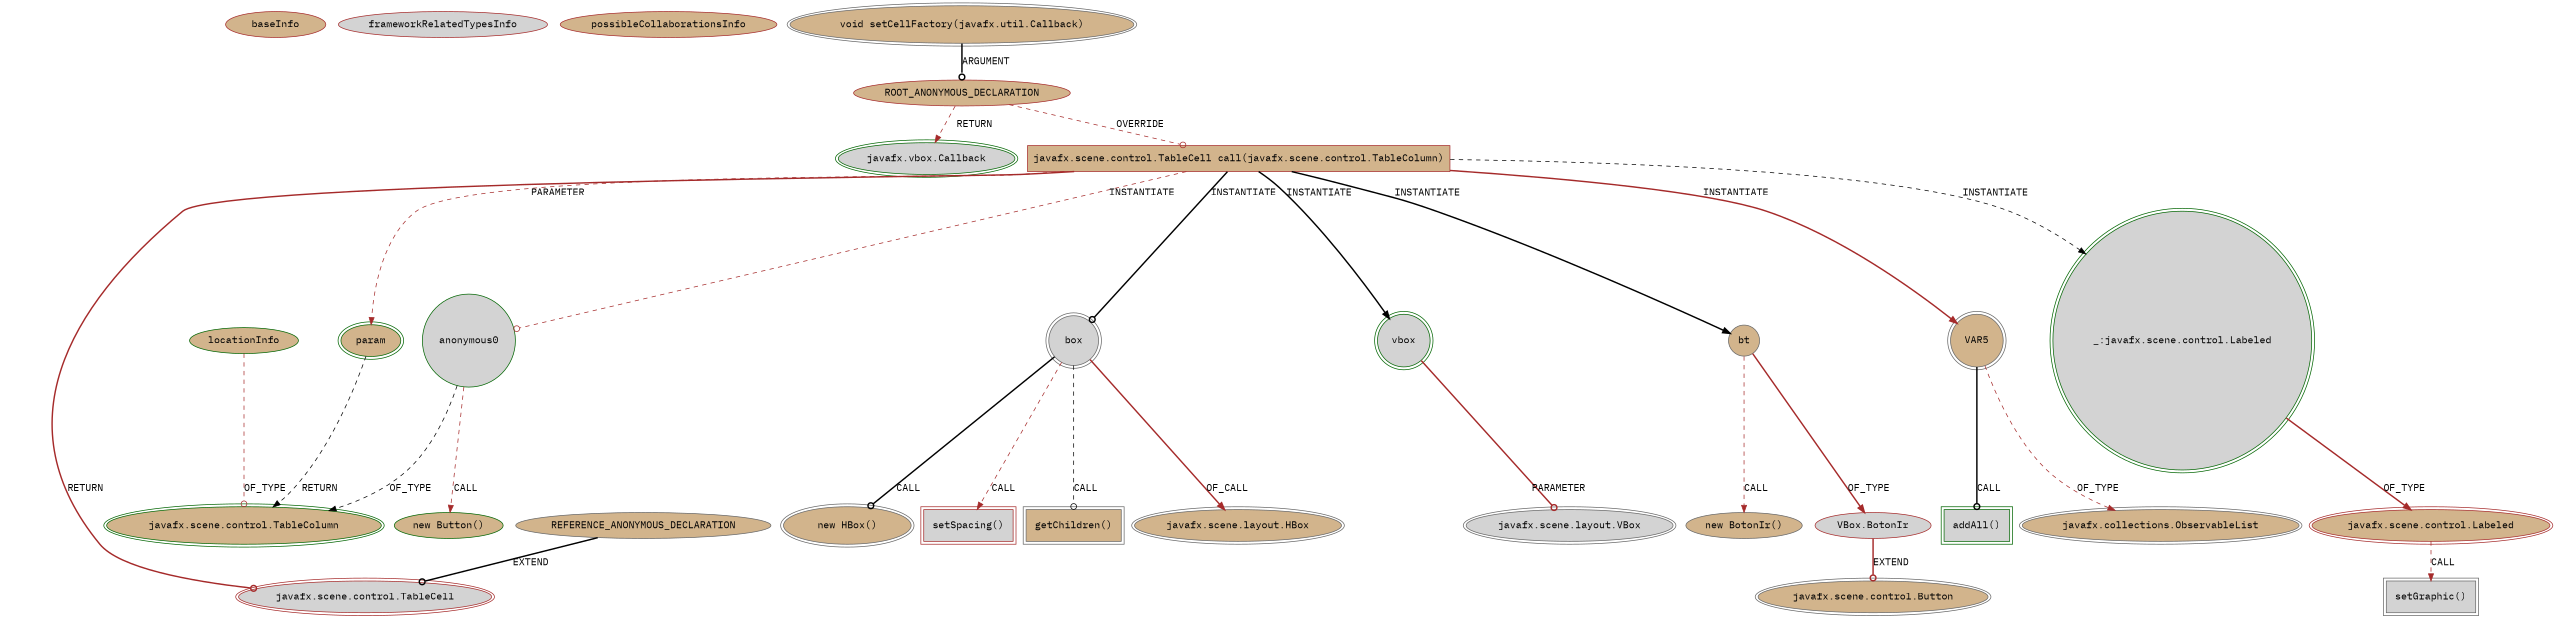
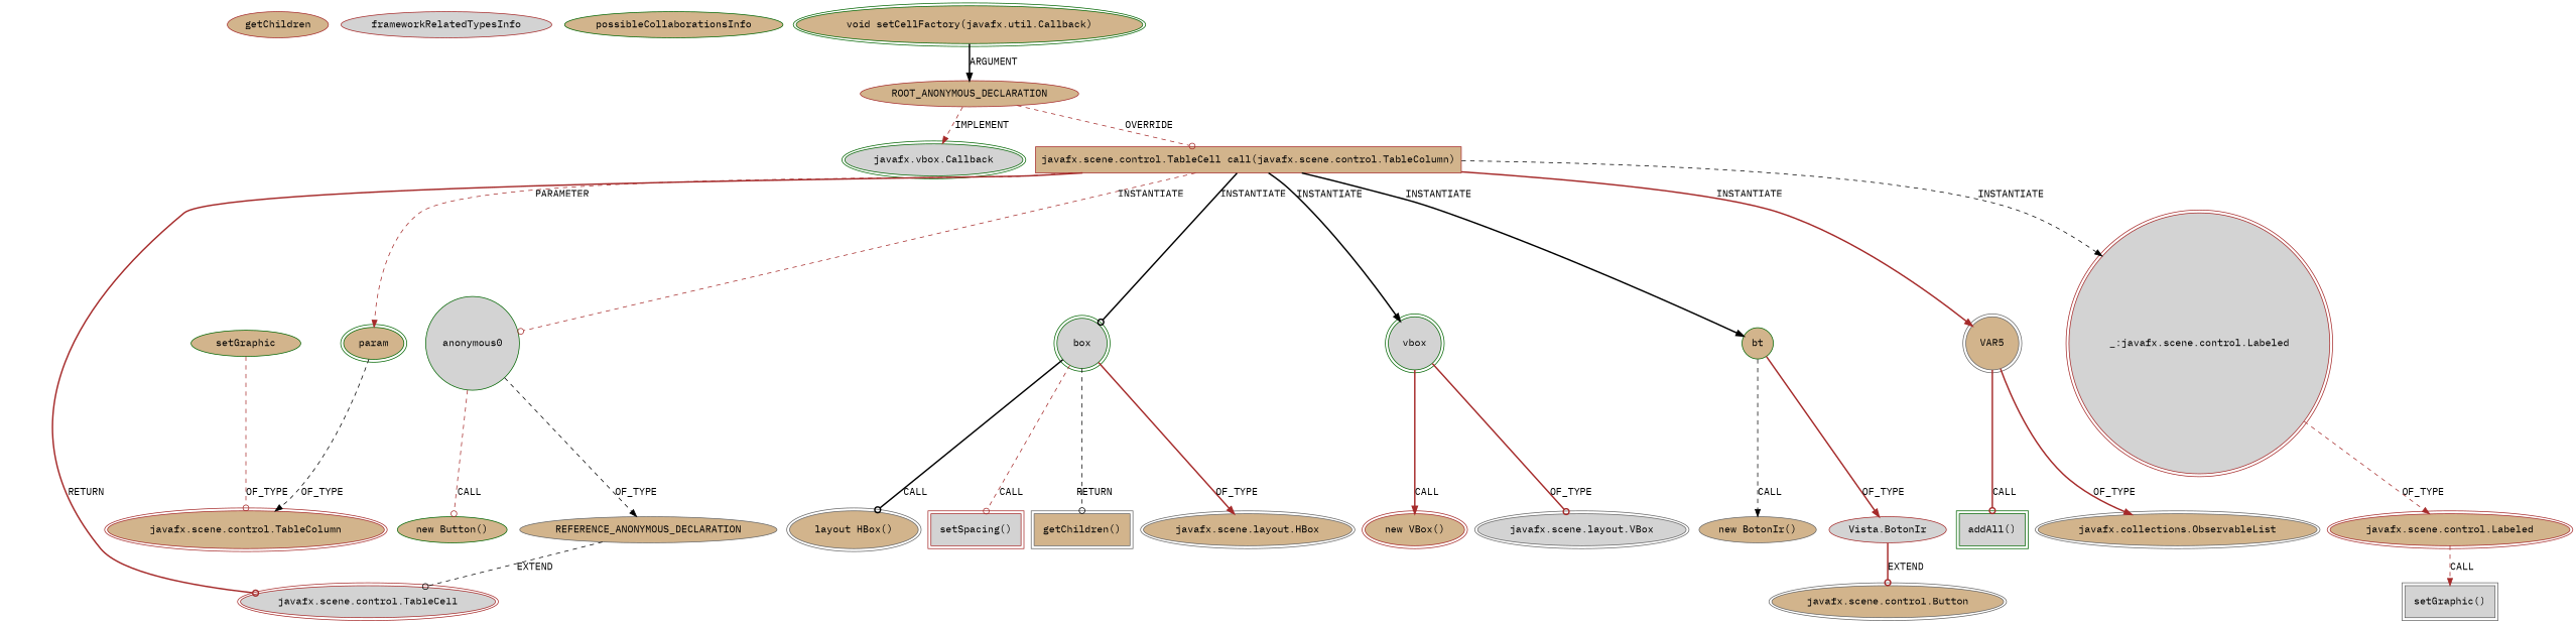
  digraph {
    fontname="IBM Plex Mono"
    node [color=darkgreen fillcolor=tan fontname="IBM Plex Mono" style=filled isFrameworkType=true peripheries=2 vertexType=FRAMEWORK_CLASS_TYPE]
    edge [arrowhead=normal color=brown fontname="IBM Plex Mono" style=dashed]
-   baseInfo [category=extension_graph color=brown graphId=2718 isAnonymous=true possibleRelation=true isFrameworkType="" peripheries="" vertexType=""]
+   baseInfo [category=extension_graph color=brown graphId=2718 isAnonymous=true possibleRelation=true label=getChildren isFrameworkType="" peripheries="" vertexType=""]
    frameworkRelatedTypesInfo [0="javafx.util.Callback" color=brown fillcolor=lightgrey isFrameworkType="" peripheries="" vertexType=""]
-   possibleCollaborationsInfo [0="2718~OVERRIDING_METHOD_DECLARATION-INSTANTIATION-~javafx.util.Callback ~javafx.scene.control.Button ~true~false" 1="2718~OVERRIDING_METHOD_DECLARATION-INSTANTIATION-~javafx.util.Callback ~javafx.scene.control.TableCell ~true~true" color=brown isFrameworkType="" peripheries="" vertexType=""]
-   locationInfo [contextSignature="void initialize(java.net.URL,java.util.ResourceBundle)" filePath="/geyrix57-Proyecto_1_Bases/Proyecto_1_Bases-master/src/Control/ControlLog.java" graphId=2718 projectName="geyrix57-Proyecto_1_Bases" isFrameworkType="" peripheries="" vertexType=""]
-   n5 [label="javafx.scene.control.TableColumn"]
+   possibleCollaborationsInfo [0="2718~OVERRIDING_METHOD_DECLARATION-INSTANTIATION-~javafx.util.Callback ~javafx.scene.control.Button ~true~false" 1="2718~OVERRIDING_METHOD_DECLARATION-INSTANTIATION-~javafx.util.Callback ~javafx.scene.control.TableCell ~true~true" isFrameworkType="" peripheries="" vertexType=""]
+   locationInfo [contextSignature="void initialize(java.net.URL,java.util.ResourceBundle)" filePath="/geyrix57-Proyecto_1_Bases/Proyecto_1_Bases-master/src/Control/ControlLog.java" graphId=2718 projectName="geyrix57-Proyecto_1_Bases" label=setGraphic isFrameworkType="" peripheries="" vertexType=""]
+   n5 [color=brown label="javafx.scene.control.TableColumn"]
    n6 [color=brown isFrameworkType=false label=ROOT_ANONYMOUS_DECLARATION vertexType=ROOT_ANONYMOUS_DECLARATION peripheries=""]
    n7 [fillcolor=lightgrey label="javafx.vbox.Callback" vertexType=FRAMEWORK_INTERFACE_TYPE]
    n8 [color=brown isFrameworkType=false label="javafx.scene.control.TableCell call(javafx.scene.control.TableColumn)" shape=box vertexType=OVERRIDING_METHOD_DECLARATION peripheries=""]
    n9 [color=brown fillcolor=lightgrey label="javafx.scene.control.TableCell"]
    n10 [label=param vertexType=PARAMETER_DECLARATION]
    n11 [fillcolor=lightgrey isFrameworkType=false label=anonymous0 shape=circle vertexType=VARIABLE_EXPRESION peripheries=""]
-   n12 [color=gray40 fillcolor=lightgrey label=box shape=circle vertexType=VARIABLE_EXPRESION]
+   n12 [fillcolor=lightgrey label=box shape=circle vertexType=VARIABLE_EXPRESION]
    n13 [fillcolor=lightgrey label=vbox shape=circle vertexType=VARIABLE_EXPRESION]
-   n14 [color=gray40 isFrameworkType=false label=bt shape=circle vertexType=VARIABLE_EXPRESION peripheries=""]
+   n14 [isFrameworkType=false label=bt shape=circle vertexType=VARIABLE_EXPRESION peripheries=""]
    n15 [color=gray40 label=VAR5 shape=circle vertexType=VARIABLE_EXPRESION]
-   n16 [fillcolor=lightgrey label="_:javafx.scene.control.Labeled" shape=circle vertexType=VARIABLE_EXPRESION]
-   n17 [color=gray40 label="void setCellFactory(javafx.util.Callback)" vertexType=OUTSIDE_CALL]
+   n16 [color=brown fillcolor=lightgrey label="_:javafx.scene.control.Labeled" shape=circle vertexType=VARIABLE_EXPRESION]
+   n17 [label="void setCellFactory(javafx.util.Callback)" vertexType=OUTSIDE_CALL]
    n18 [color=gray40 isFrameworkType=false label=REFERENCE_ANONYMOUS_DECLARATION vertexType=REFERENCE_ANONYMOUS_DECLARATION peripheries=""]
    n19 [isFrameworkType=false label="new Button()" vertexType=CONSTRUCTOR_CALL peripheries=""]
    n20 [color=gray40 label="javafx.scene.layout.HBox"]
-   n21 [color=gray40 label="new HBox()" vertexType=CONSTRUCTOR_CALL]
+   n21 [color=gray40 label="layout HBox()" vertexType=CONSTRUCTOR_CALL]
    n22 [color=brown fillcolor=lightgrey label="setSpacing()" shape=box vertexType=INSIDE_CALL]
    n23 [color=gray40 label="getChildren()" shape=box vertexType=INSIDE_CALL]
    n24 [color=gray40 fillcolor=lightgrey label="javafx.scene.layout.VBox"]
-   n26 [color=brown fillcolor=lightgrey isFrameworkType=false label="VBox.BotonIr" vertexType=REFERENCE_CLIENT_CLASS_DECLARATION peripheries=""]
+   n25 [color=brown label="new VBox()" vertexType=CONSTRUCTOR_CALL]
+   n26 [color=brown fillcolor=lightgrey isFrameworkType=false label="Vista.BotonIr" vertexType=REFERENCE_CLIENT_CLASS_DECLARATION peripheries=""]
    n27 [color=gray40 isFrameworkType=false label="new BotonIr()" vertexType=CONSTRUCTOR_CALL peripheries=""]
    n28 [color=gray40 label="javafx.collections.ObservableList" vertexType=FRAMEWORK_INTERFACE_TYPE]
    n29 [fillcolor=lightgrey label="addAll()" shape=box vertexType=INSIDE_CALL]
    n30 [color=brown label="javafx.scene.control.Labeled"]
    n31 [color=gray40 label="javafx.scene.control.Button"]
    n32 [color=gray40 fillcolor=lightgrey label="setGraphic()" shape=box vertexType=INSIDE_CALL]
    locationInfo -> n5 [arrowhead=odot label=OF_TYPE]
-   n6 -> n7 [label=RETURN]
+   n6 -> n7 [label=IMPLEMENT]
    n6 -> n8 [arrowhead=odot label=OVERRIDE]
    n8 -> n9 [arrowhead=odot label=RETURN style=bold]
    n8 -> n10 [label=PARAMETER]
    n8 -> n11 [arrowhead=odot label=INSTANTIATE]
    n8 -> n12 [arrowhead=odot color=black label=INSTANTIATE style=bold]
    n8 -> n13 [color=black label=INSTANTIATE style=bold]
    n8 -> n14 [color=black label=INSTANTIATE style=bold]
    n8 -> n15 [label=INSTANTIATE style=bold]
    n8 -> n16 [color=black label=INSTANTIATE]
-   n10 -> n5 [color=black label=RETURN]
-   n11 -> n5 [color=black label=OF_TYPE]
-   n11 -> n19 [label=CALL]
-   n12 -> n20 [label=OF_CALL style=bold]
+   n10 -> n5 [color=black label=OF_TYPE]
+   n11 -> n18 [color=black label=OF_TYPE]
+   n11 -> n19 [arrowhead=odot label=CALL]
+   n12 -> n20 [label=OF_TYPE style=bold]
    n12 -> n21 [arrowhead=odot color=black label=CALL style=bold]
-   n12 -> n22 [label=CALL]
-   n12 -> n23 [arrowhead=odot color=black label=CALL]
-   n13 -> n24 [arrowhead=odot label=PARAMETER style=bold]
+   n12 -> n22 [arrowhead=odot label=CALL]
+   n12 -> n23 [arrowhead=odot color=black label=RETURN]
+   n13 -> n24 [arrowhead=odot label=OF_TYPE style=bold]
+   n13 -> n25 [label=CALL style=bold]
    n14 -> n26 [label=OF_TYPE style=bold]
-   n14 -> n27 [label=CALL]
-   n15 -> n28 [label=OF_TYPE]
-   n15 -> n29 [arrowhead=odot color=black label=CALL style=bold]
-   n16 -> n30 [label=OF_TYPE style=bold]
-   n17 -> n6 [arrowhead=odot color=black label=ARGUMENT style=bold]
-   n18 -> n9 [arrowhead=odot color=black label=EXTEND style=bold]
+   n14 -> n27 [color=black label=CALL]
+   n15 -> n28 [label=OF_TYPE style=bold]
+   n15 -> n29 [arrowhead=odot label=CALL style=bold]
+   n16 -> n30 [label=OF_TYPE]
+   n17 -> n6 [color=black label=ARGUMENT style=bold]
+   n18 -> n9 [arrowhead=odot color=black label=EXTEND]
    n26 -> n31 [arrowhead=odot label=EXTEND style=bold]
    n30 -> n32 [label=CALL]
  }
